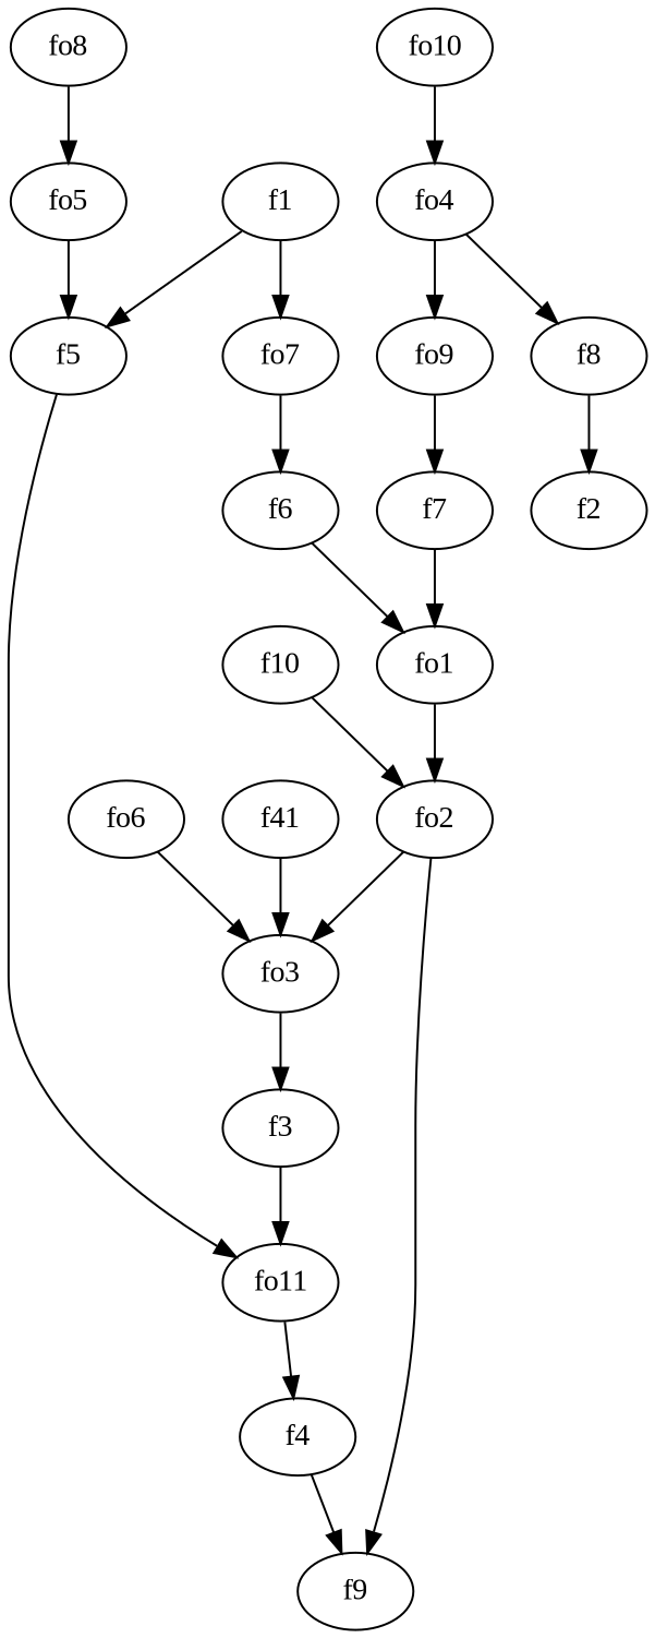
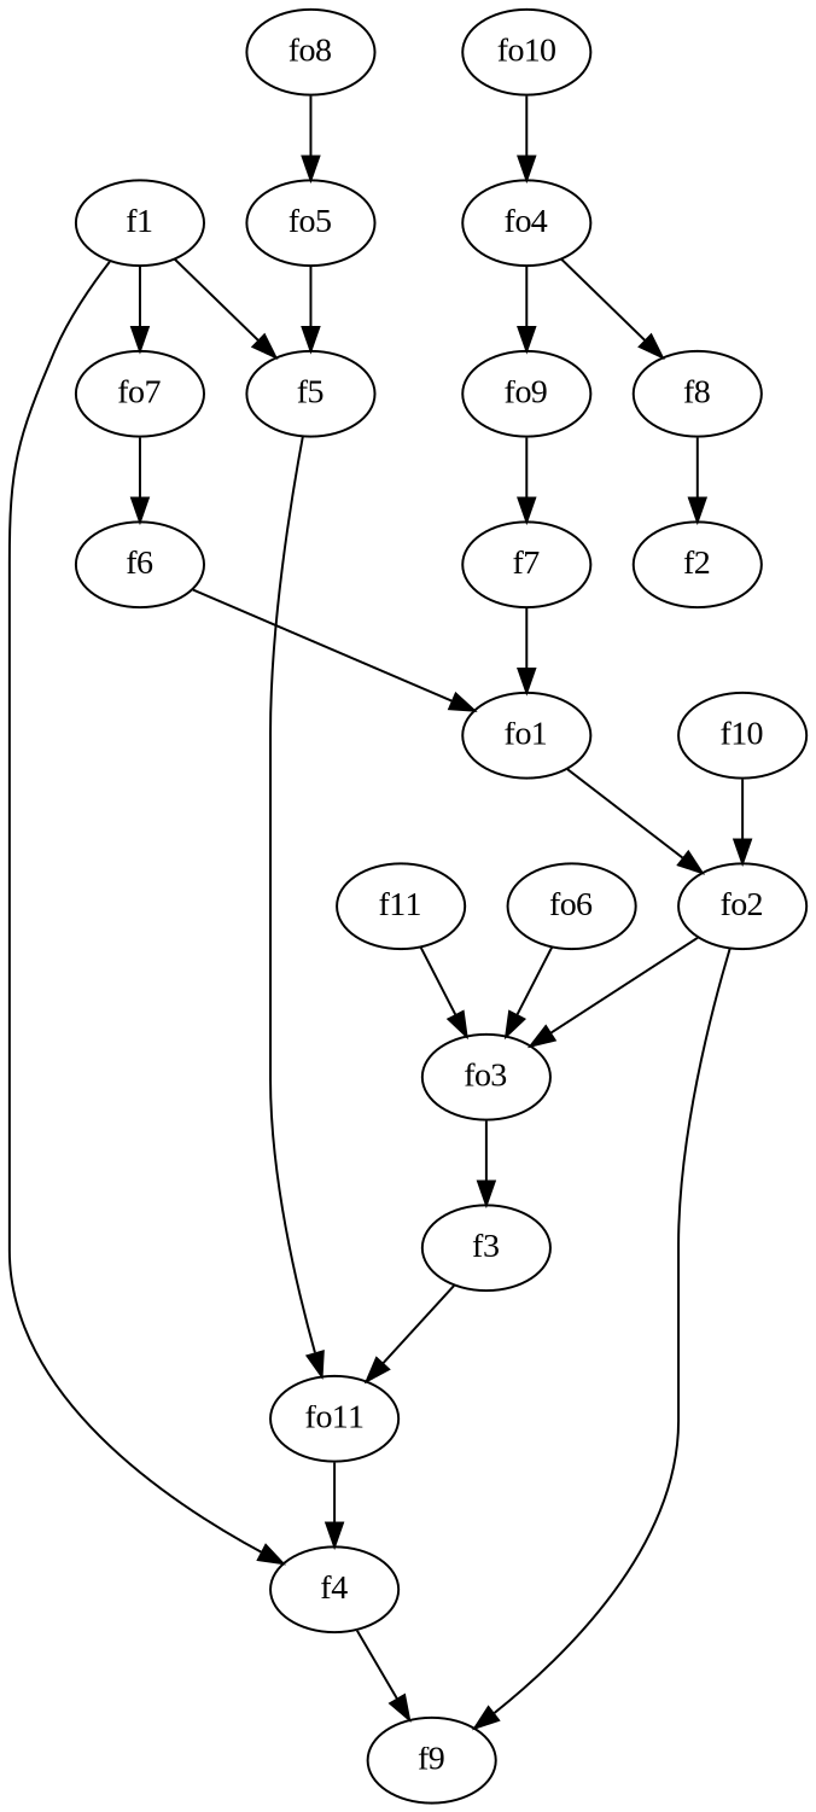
  strict digraph {
    fontname="Liberation Serif"
    node [fontname="Liberation Serif"]
    edge [fontname="Liberation Serif" weight=2]
    f1
    f4
    f5
    fo7
    f9
    fo11
    f6
    fo9
    f7
    f3
    fo1
    fo2
    f8
    f2
    fo3
    f10
-   f11 [label=f41]
+   f11
    fo4
    fo5
    fo6
    fo8
    fo10
+   f1 -> f4
    f1 -> f5
    f1 -> fo7
    f4 -> f9
    f5 -> fo11
    fo7 -> f6
    fo11 -> f4
    f6 -> fo1
    fo9 -> f7
    f7 -> fo1
    f3 -> fo11
    fo1 -> fo2
    fo2 -> f9
    fo2 -> fo3
    f8 -> f2
    fo3 -> f3
    f10 -> fo2
    f11 -> fo3
    fo4 -> fo9
    fo4 -> f8
    fo5 -> f5
    fo6 -> fo3
    fo8 -> fo5
    fo10 -> fo4
  }
